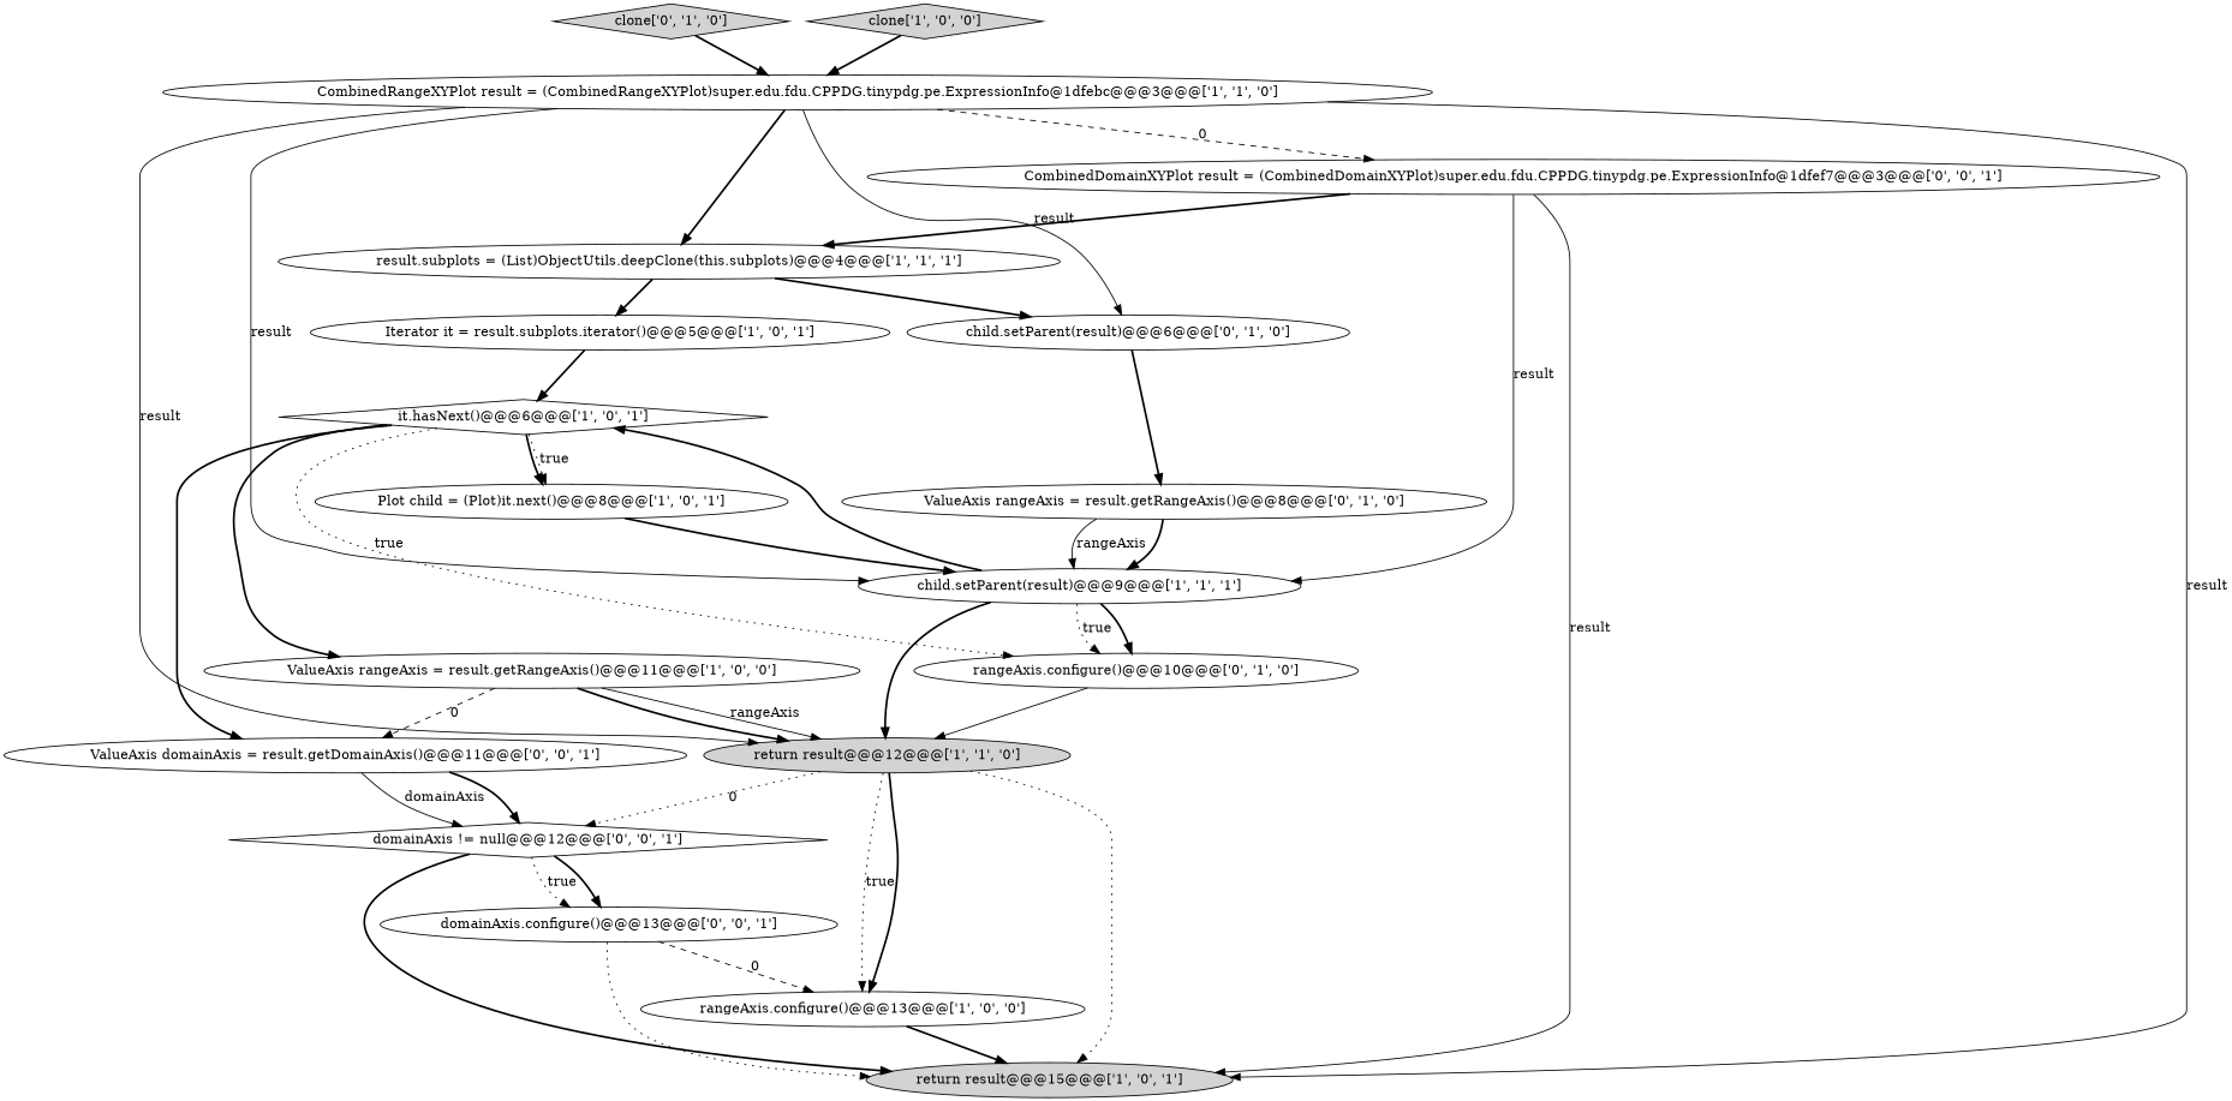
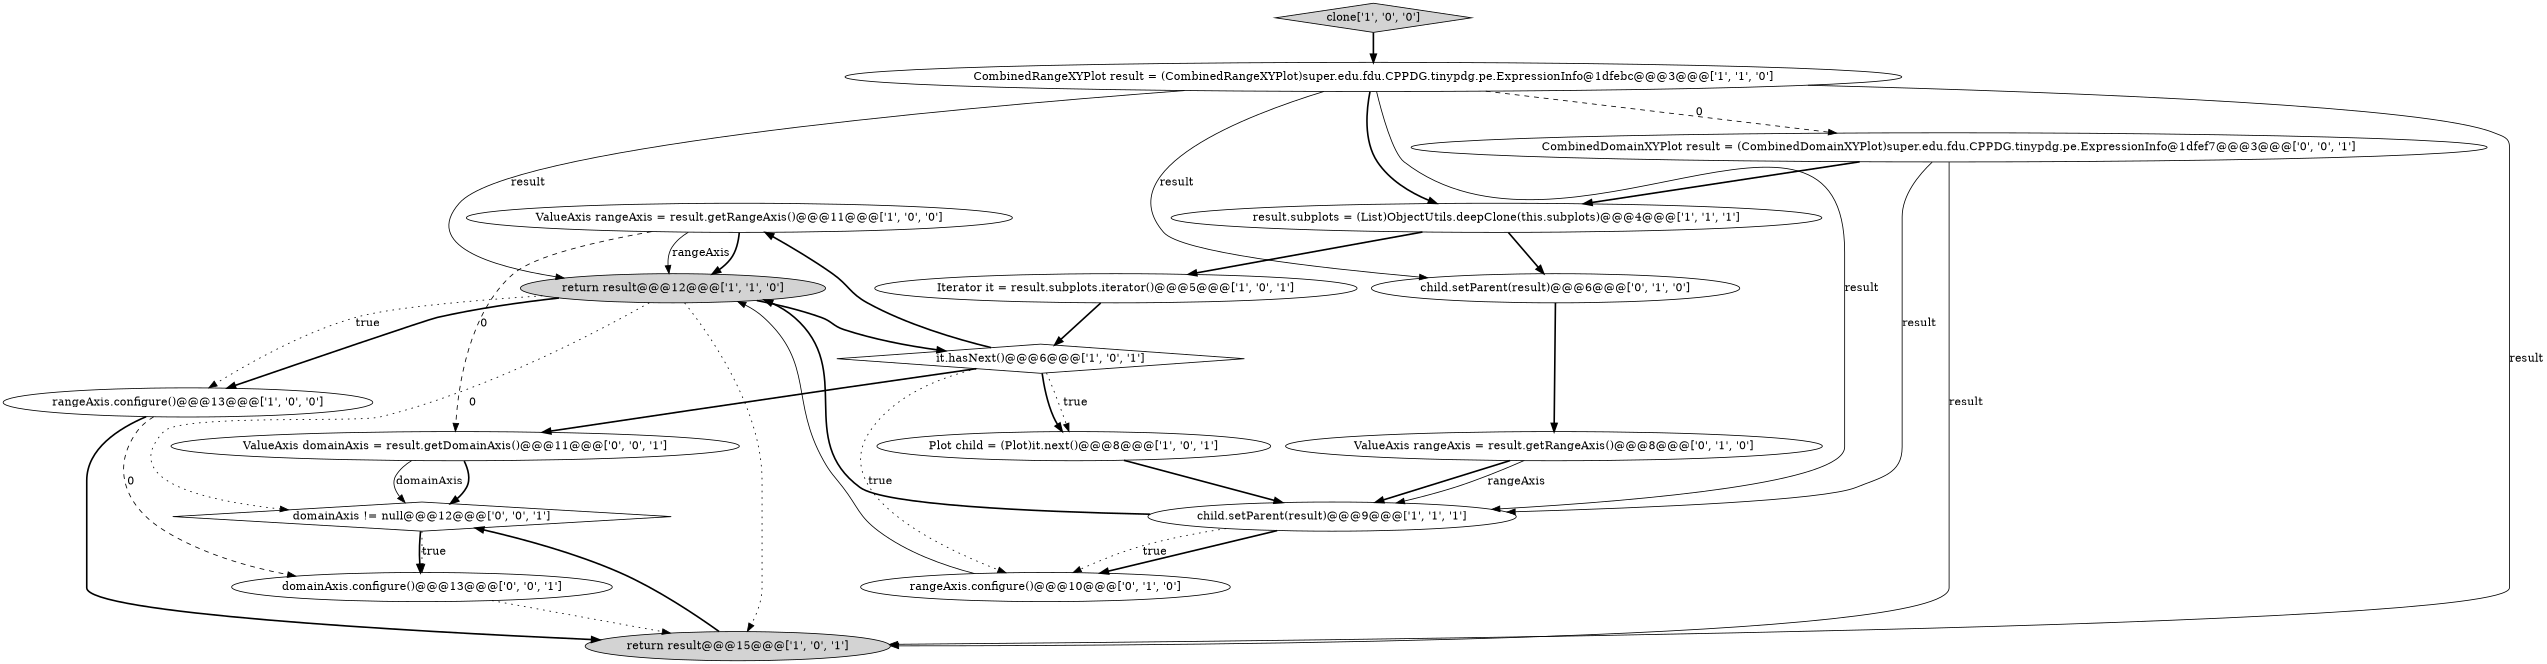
  digraph {
    node [fillcolor=white shape=ellipse style=filled]
    edge [style=bold]
    n1 [label="ValueAxis rangeAxis = result.getRangeAxis()@@@11@@@['1', '0', '0']"]
    n2 [label="ValueAxis domainAxis = result.getDomainAxis()@@@11@@@['0', '0', '1']"]
    n3 [fillcolor=lightgray label="return result@@@12@@@['1', '1', '0']"]
    n4 [label="domainAxis != null@@@12@@@['0', '0', '1']" shape=diamond]
    n5 [fillcolor=lightgray label="return result@@@15@@@['1', '0', '1']"]
    n6 [label="rangeAxis.configure()@@@13@@@['1', '0', '0']"]
    n7 [label="it.hasNext()@@@6@@@['1', '0', '1']" shape=diamond]
    n8 [label="Plot child = (Plot)it.next()@@@8@@@['1', '0', '1']"]
    n9 [label="rangeAxis.configure()@@@10@@@['0', '1', '0']"]
    n10 [label="child.setParent(result)@@@9@@@['1', '1', '1']"]
    n11 [label="domainAxis.configure()@@@13@@@['0', '0', '1']"]
-   n12 [fillcolor=lightgray label="clone['0', '1', '0']" shape=diamond]
    n13 [label="CombinedRangeXYPlot result = (CombinedRangeXYPlot)super.edu.fdu.CPPDG.tinypdg.pe.ExpressionInfo@1dfebc@@@3@@@['1', '1', '0']"]
    n14 [label="result.subplots = (List)ObjectUtils.deepClone(this.subplots)@@@4@@@['1', '1', '1']"]
    n15 [label="child.setParent(result)@@@6@@@['0', '1', '0']"]
    n16 [label="CombinedDomainXYPlot result = (CombinedDomainXYPlot)super.edu.fdu.CPPDG.tinypdg.pe.ExpressionInfo@1dfef7@@@3@@@['0', '0', '1']"]
    n17 [label="Iterator it = result.subplots.iterator()@@@5@@@['1', '0', '1']"]
    n18 [label="ValueAxis rangeAxis = result.getRangeAxis()@@@8@@@['0', '1', '0']"]
    n19 [fillcolor=lightgray label="clone['1', '0', '0']" shape=diamond]
    n1 -> n2 [label=0 style=dashed]
    n1 -> n3 [label=rangeAxis style=solid]
    n1 -> n3
    n2 -> n4
    n2 -> n4 [label=domainAxis style=solid]
    n3 -> n4 [label=0 style=dotted]
    n3 -> n5 [style=dotted]
    n3 -> n6 [label=true style=dotted]
    n3 -> n6
-   n4 -> n5
+   n5 -> n4
    n4 -> n11 [label=true style=dotted]
    n4 -> n11
    n6 -> n5
-   n11 -> n6 [label=0 style=dashed]
+   n6 -> n11 [label=0 style=dashed]
    n7 -> n1
    n7 -> n2
    n7 -> n8
    n7 -> n8 [label=true style=dotted]
    n7 -> n9 [label=true style=dotted]
    n8 -> n10
    n9 -> n3 [style=solid]
    n10 -> n3
-   n10 -> n7
+   n3 -> n7
    n10 -> n9
    n10 -> n9 [label=true style=dotted]
    n11 -> n5 [style=dotted]
-   n12 -> n13
    n13 -> n3 [label=result style=solid]
    n13 -> n5 [label=result style=solid]
    n13 -> n10 [label=result style=solid]
    n13 -> n14
    n13 -> n15 [label=result style=solid]
    n13 -> n16 [label=0 style=dashed]
    n14 -> n15
    n14 -> n17
    n15 -> n18
    n16 -> n5 [label=result style=solid]
    n16 -> n10 [label=result style=solid]
    n16 -> n14
    n17 -> n7
    n18 -> n10
    n18 -> n10 [label=rangeAxis style=solid]
    n19 -> n13
  }
